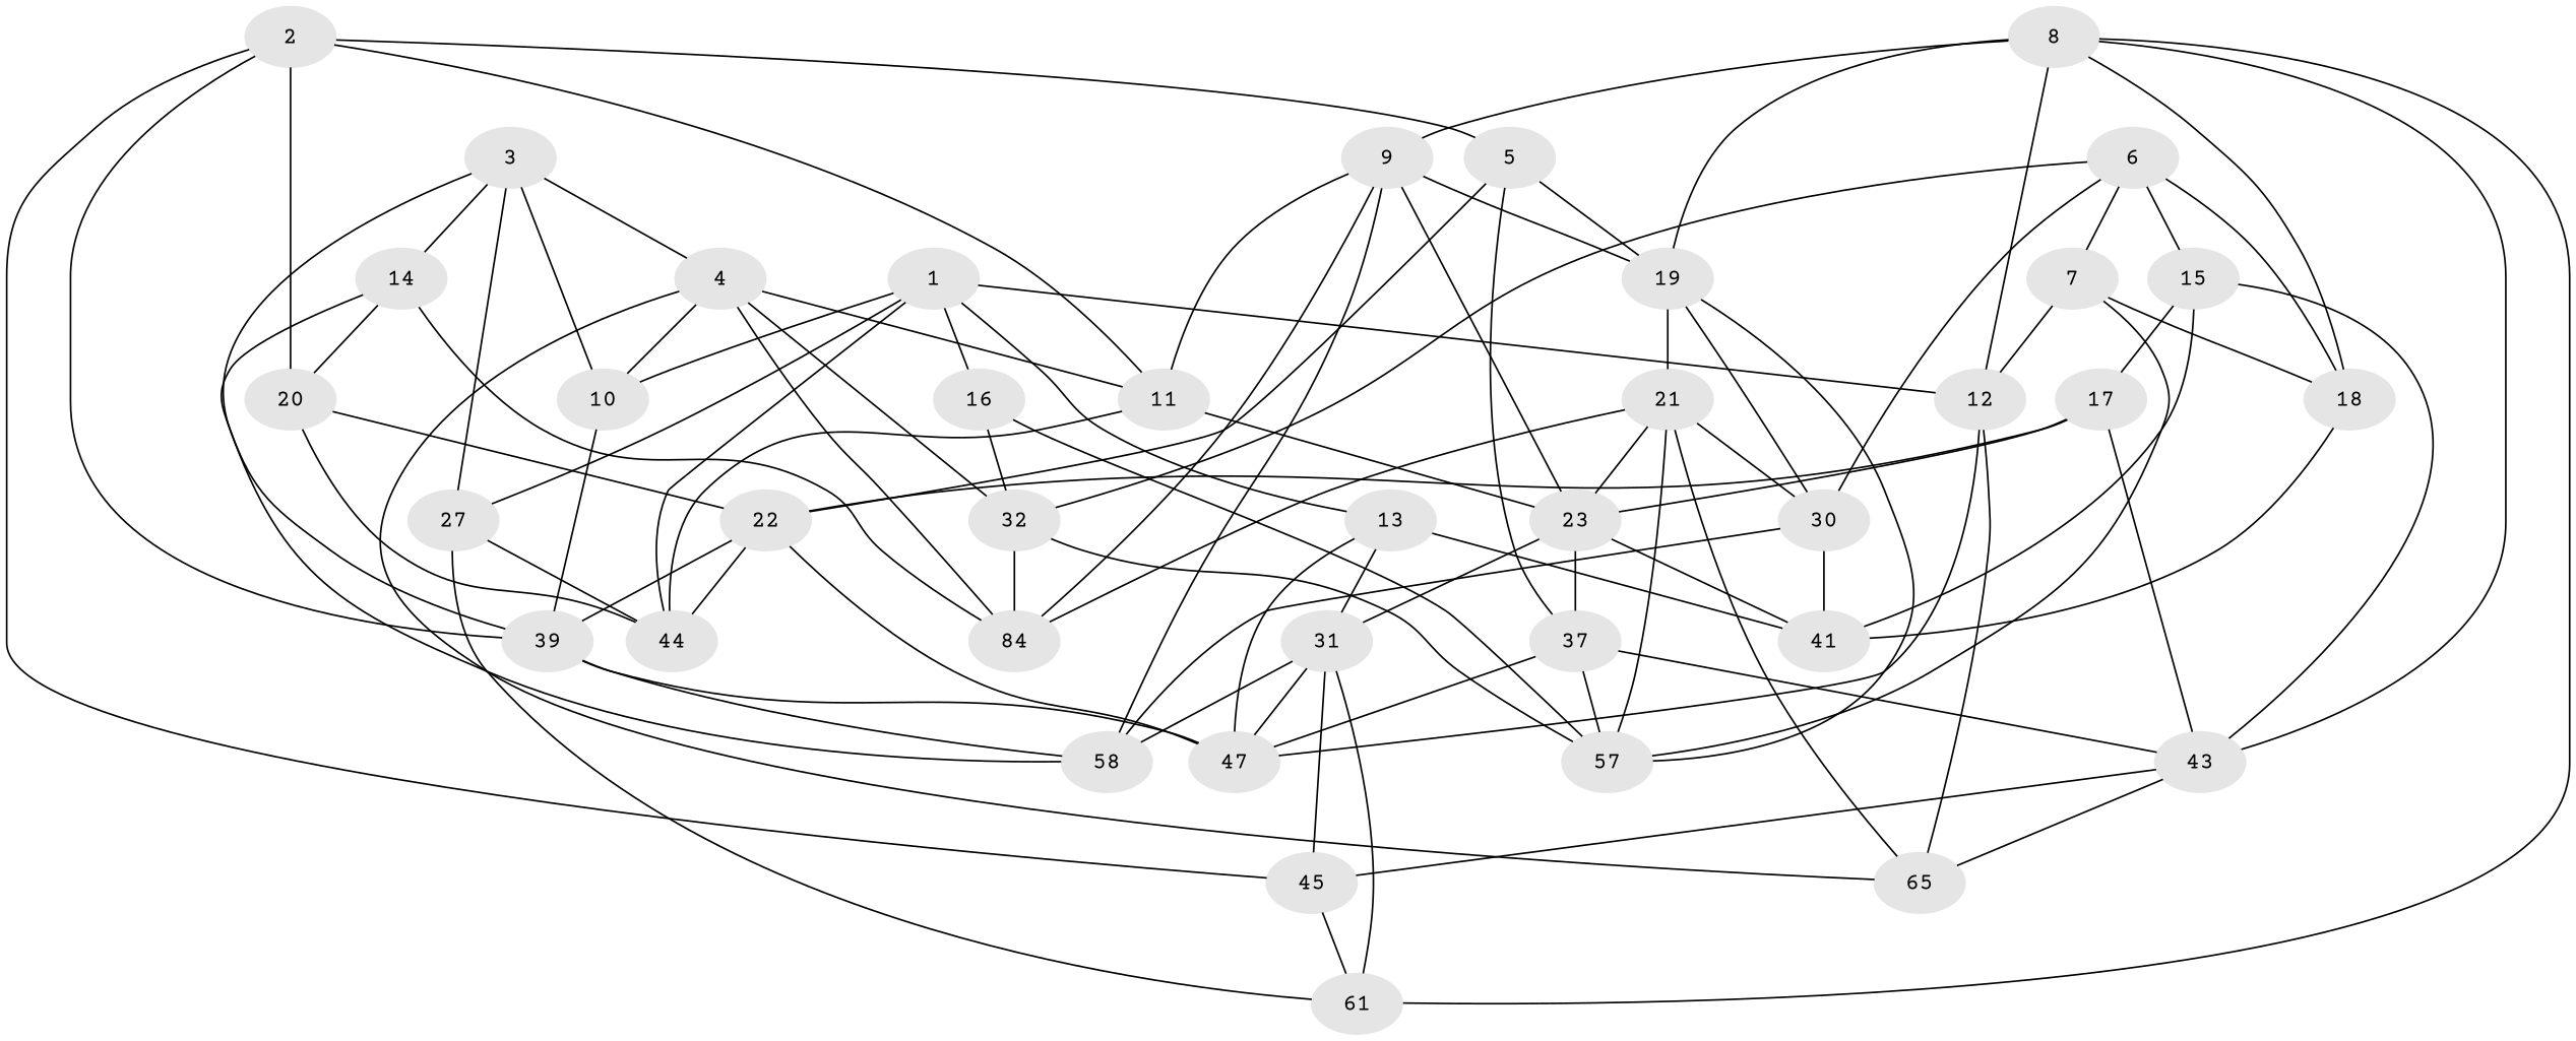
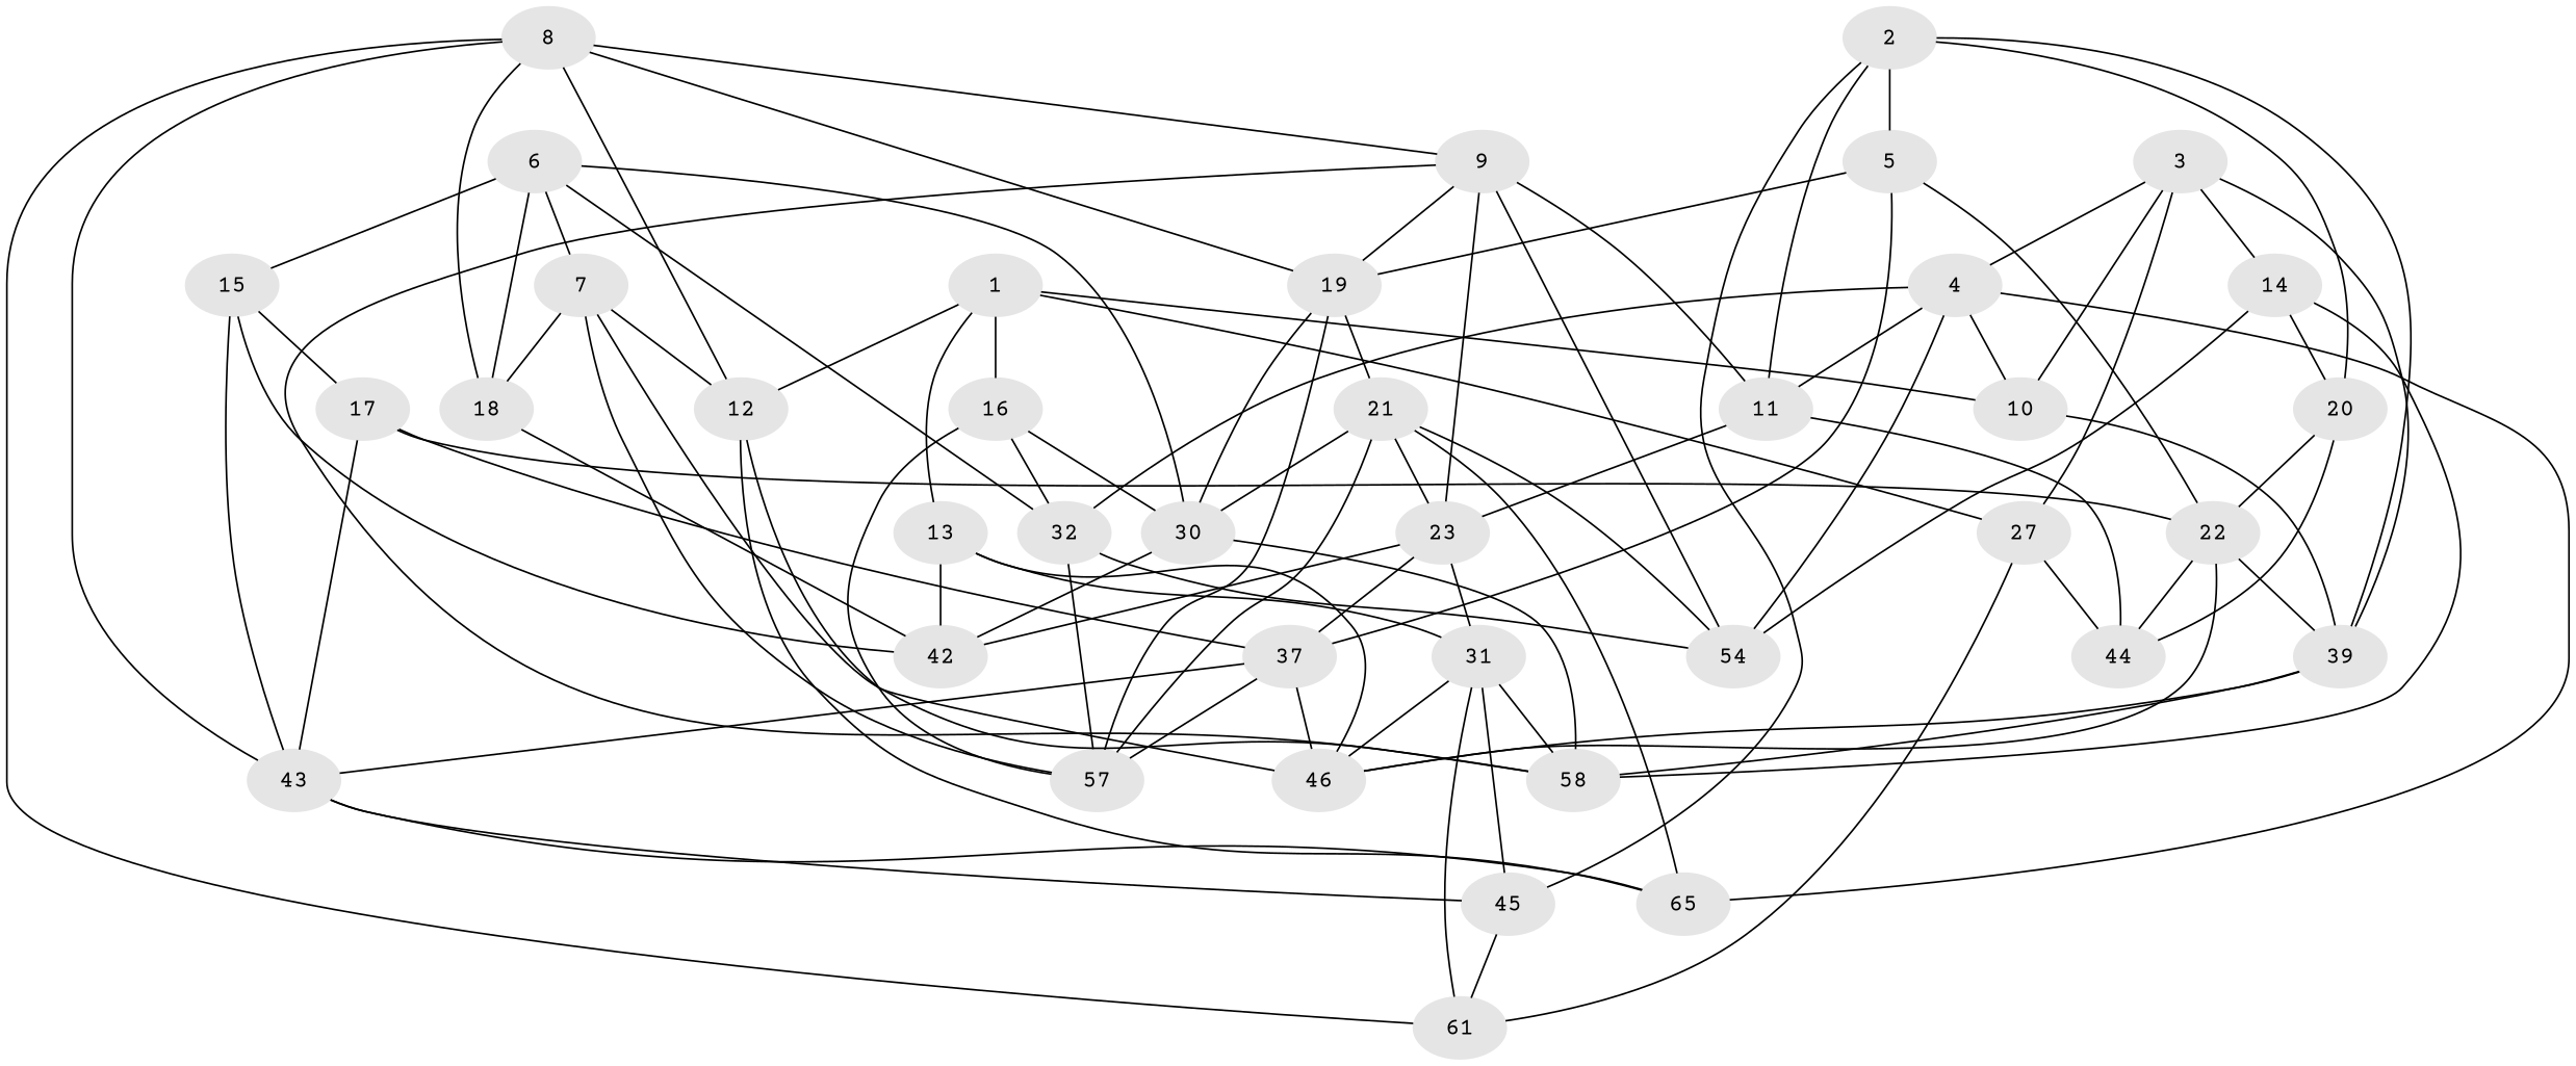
  graph {
    fontname="Courier Prime"
    node [color=gray90 fontname="Courier Prime" style=filled]
    edge [fontname="Courier Prime"]
    1 [super="+50"]
    10
    12 [super="+52"]
    13
    16
    27
    44 [super="+63"]
    39 [super="+51"]
    65
-   47 [super="+56"]
-   42 [super="+55" label=41]
+   47 [super="+56" label=46]
+   42 [super="+55"]
    31 [super="+40"]
    32 [super="+33"]
    30 [super="+36"]
    57 [super="+62"]
    61
    2 [super="+25"]
    5
    11 [super="+29"]
    20
    45
    19 [super="+46"]
    22 [super="+24"]
    37 [super="+49"]
    7 [super="+41"]
    18
    58 [super="+59"]
    23 [super="+66"]
    3 [super="+48"]
    4 [super="+38"]
    14
-   54 [super="+64" label=84]
+   54 [super="+64"]
    15 [super="+35"]
    43 [super="+53"]
    17
    21 [super="+34"]
    6 [super="+60"]
    8 [super="+28"]
    9 [super="+26"]
    1 -- 10
    1 -- 12
    1 -- 13
    1 -- 16
    1 -- 27
-   1 -- 44
    10 -- 39
    12 -- 65
    12 -- 47
    13 -- 47
    13 -- 42
    13 -- 31
    16 -- 32
+   16 -- 30
    16 -- 57
    27 -- 44
    27 -- 61
    39 -- 47
    39 -- 58
    31 -- 47
    31 -- 61
    31 -- 45
    31 -- 58
    32 -- 57
    32 -- 54 [weight=2]
    30 -- 42
    30 -- 58
    2 -- 39
    2 -- 5
    2 -- 11
    2 -- 20
    2 -- 45
    5 -- 19
    5 -- 22
    5 -- 37
    11 -- 44 [weight=2]
    11 -- 23
    20 -- 44
    20 -- 22
    45 -- 61
    19 -- 30
    19 -- 57
    19 -- 21
    22 -- 44
    22 -- 39
    22 -- 47
    37 -- 47
    37 -- 57
    37 -- 43
    7 -- 12
    7 -- 57
    7 -- 18
+   7 -- 58
    18 -- 42
    23 -- 42
    23 -- 31
    23 -- 37
    3 -- 10
    3 -- 27
    3 -- 39
    3 -- 4
    3 -- 14
    4 -- 10
    4 -- 65
    4 -- 32
    4 -- 11
    4 -- 54
    14 -- 20
    14 -- 58
    14 -- 54
    15 -- 42
    15 -- 43
    15 -- 17
    43 -- 65
    43 -- 45
    17 -- 22
-   17 -- 23
+   17 -- 37
    17 -- 43
    21 -- 65
    21 -- 30
    21 -- 57
    21 -- 23
    21 -- 54
    6 -- 32
    6 -- 30
    6 -- 7
    6 -- 18
    6 -- 15 [weight=2]
    8 -- 12
    8 -- 61
    8 -- 19
    8 -- 18
    8 -- 43
    8 -- 9
    9 -- 11
    9 -- 19
    9 -- 58
    9 -- 23
    9 -- 54
  }
